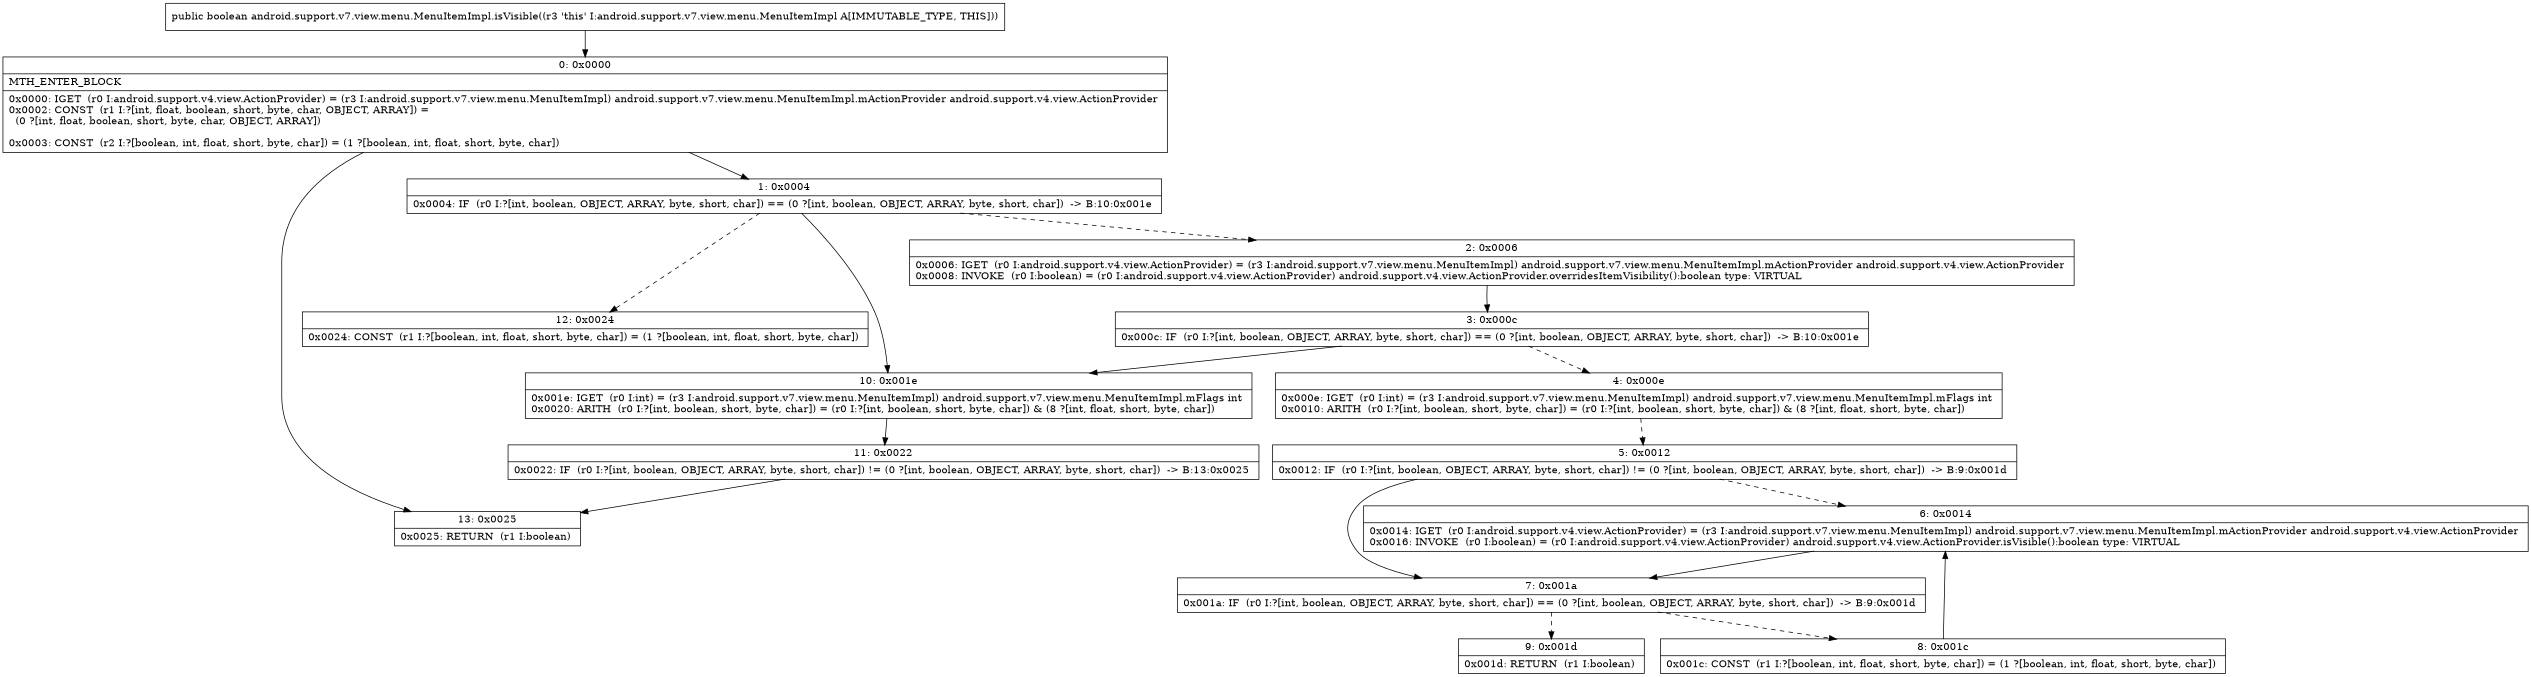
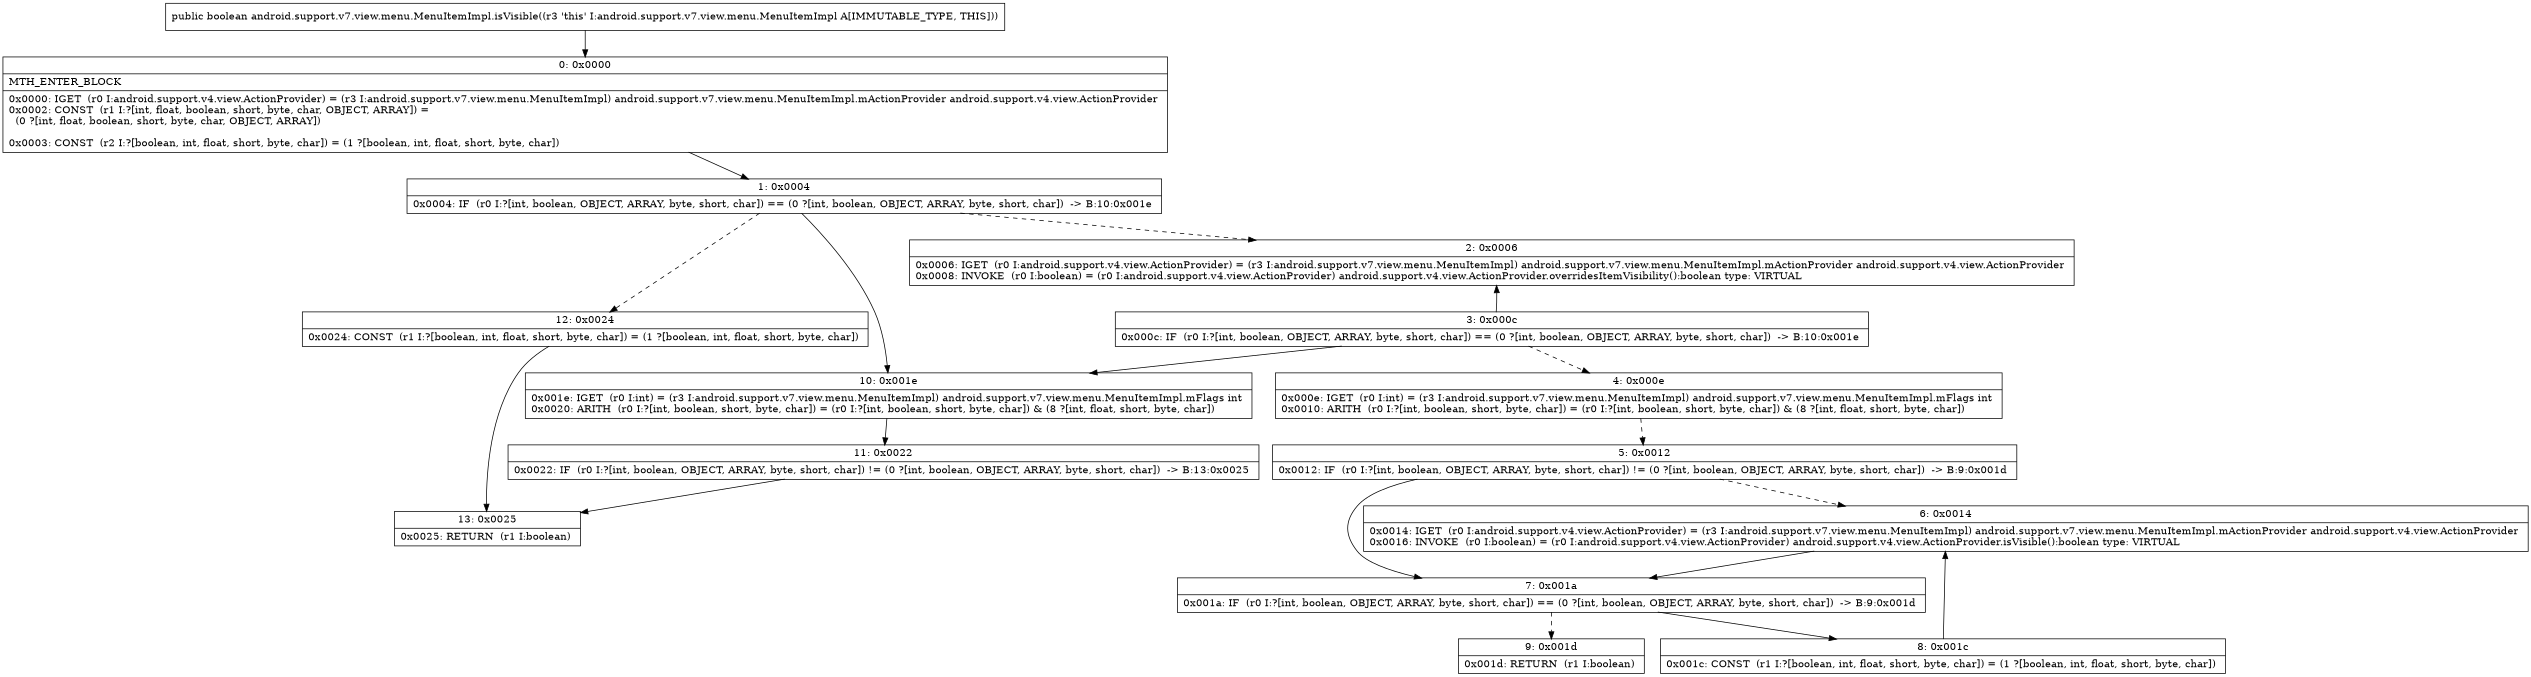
  digraph {
    node [shape=record]
    n1 [label="{0\:\ 0x0000|MTH_ENTER_BLOCK\l|0x0000: IGET  (r0 I:android.support.v4.view.ActionProvider) = (r3 I:android.support.v7.view.menu.MenuItemImpl) android.support.v7.view.menu.MenuItemImpl.mActionProvider android.support.v4.view.ActionProvider \l0x0002: CONST  (r1 I:?[int, float, boolean, short, byte, char, OBJECT, ARRAY]) = \l  (0 ?[int, float, boolean, short, byte, char, OBJECT, ARRAY])\l \l0x0003: CONST  (r2 I:?[boolean, int, float, short, byte, char]) = (1 ?[boolean, int, float, short, byte, char]) \l}"]
    n2 [label="{1\:\ 0x0004|0x0004: IF  (r0 I:?[int, boolean, OBJECT, ARRAY, byte, short, char]) == (0 ?[int, boolean, OBJECT, ARRAY, byte, short, char])  \-\> B:10:0x001e \l}"]
    n3 [label="{2\:\ 0x0006|0x0006: IGET  (r0 I:android.support.v4.view.ActionProvider) = (r3 I:android.support.v7.view.menu.MenuItemImpl) android.support.v7.view.menu.MenuItemImpl.mActionProvider android.support.v4.view.ActionProvider \l0x0008: INVOKE  (r0 I:boolean) = (r0 I:android.support.v4.view.ActionProvider) android.support.v4.view.ActionProvider.overridesItemVisibility():boolean type: VIRTUAL \l}"]
    n4 [label="{10\:\ 0x001e|0x001e: IGET  (r0 I:int) = (r3 I:android.support.v7.view.menu.MenuItemImpl) android.support.v7.view.menu.MenuItemImpl.mFlags int \l0x0020: ARITH  (r0 I:?[int, boolean, short, byte, char]) = (r0 I:?[int, boolean, short, byte, char]) & (8 ?[int, float, short, byte, char]) \l}"]
    n5 [label="{12\:\ 0x0024|0x0024: CONST  (r1 I:?[boolean, int, float, short, byte, char]) = (1 ?[boolean, int, float, short, byte, char]) \l}"]
    n6 [label="{3\:\ 0x000c|0x000c: IF  (r0 I:?[int, boolean, OBJECT, ARRAY, byte, short, char]) == (0 ?[int, boolean, OBJECT, ARRAY, byte, short, char])  \-\> B:10:0x001e \l}"]
    n7 [label="{11\:\ 0x0022|0x0022: IF  (r0 I:?[int, boolean, OBJECT, ARRAY, byte, short, char]) != (0 ?[int, boolean, OBJECT, ARRAY, byte, short, char])  \-\> B:13:0x0025 \l}"]
    n8 [label="{4\:\ 0x000e|0x000e: IGET  (r0 I:int) = (r3 I:android.support.v7.view.menu.MenuItemImpl) android.support.v7.view.menu.MenuItemImpl.mFlags int \l0x0010: ARITH  (r0 I:?[int, boolean, short, byte, char]) = (r0 I:?[int, boolean, short, byte, char]) & (8 ?[int, float, short, byte, char]) \l}"]
    n9 [label="{5\:\ 0x0012|0x0012: IF  (r0 I:?[int, boolean, OBJECT, ARRAY, byte, short, char]) != (0 ?[int, boolean, OBJECT, ARRAY, byte, short, char])  \-\> B:9:0x001d \l}"]
    n10 [label="{6\:\ 0x0014|0x0014: IGET  (r0 I:android.support.v4.view.ActionProvider) = (r3 I:android.support.v7.view.menu.MenuItemImpl) android.support.v7.view.menu.MenuItemImpl.mActionProvider android.support.v4.view.ActionProvider \l0x0016: INVOKE  (r0 I:boolean) = (r0 I:android.support.v4.view.ActionProvider) android.support.v4.view.ActionProvider.isVisible():boolean type: VIRTUAL \l}"]
    n11 [label="{7\:\ 0x001a|0x001a: IF  (r0 I:?[int, boolean, OBJECT, ARRAY, byte, short, char]) == (0 ?[int, boolean, OBJECT, ARRAY, byte, short, char])  \-\> B:9:0x001d \l}"]
    n12 [label="{9\:\ 0x001d|0x001d: RETURN  (r1 I:boolean) \l}"]
    n13 [label="{8\:\ 0x001c|0x001c: CONST  (r1 I:?[boolean, int, float, short, byte, char]) = (1 ?[boolean, int, float, short, byte, char]) \l}"]
    n14 [label="{13\:\ 0x0025|0x0025: RETURN  (r1 I:boolean) \l}"]
    n15 [label="{public boolean android.support.v7.view.menu.MenuItemImpl.isVisible((r3 'this' I:android.support.v7.view.menu.MenuItemImpl A[IMMUTABLE_TYPE, THIS])) }"]
    n1 -> n2
    n2 -> n3 [style=dashed]
    n2 -> n4
    n2 -> n5 [style=dashed]
-   n3 -> n6
+   n6 -> n3
    n4 -> n7
-   n1 -> n14
+   n5 -> n14
    n6 -> n4
    n6 -> n8 [style=dashed]
    n7 -> n14
    n8 -> n9 [style=dashed]
    n9 -> n10 [style=dashed]
    n9 -> n11
    n10 -> n11
    n11 -> n12 [style=dashed]
-   n11 -> n13 [style=dashed]
+   n11 -> n13 [style=solid]
    n13 -> n10
    n15 -> n1
  }
